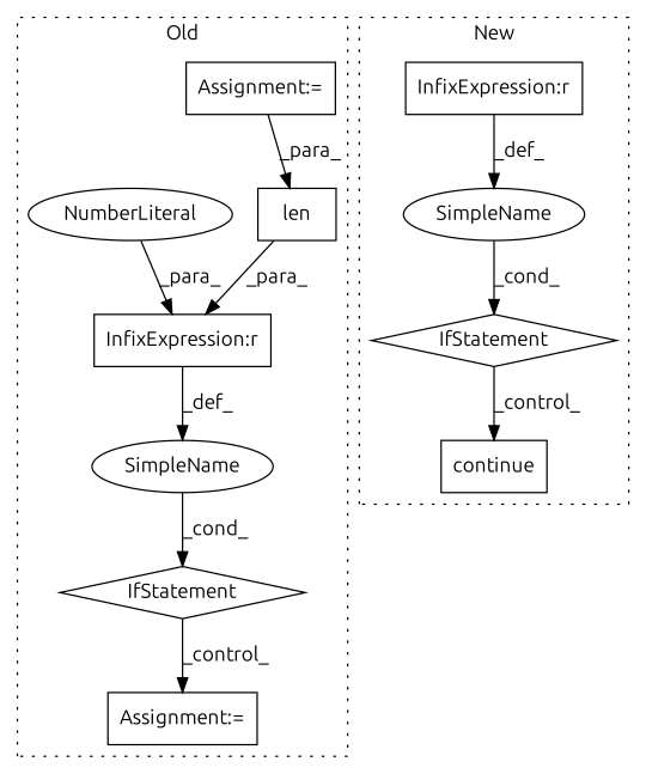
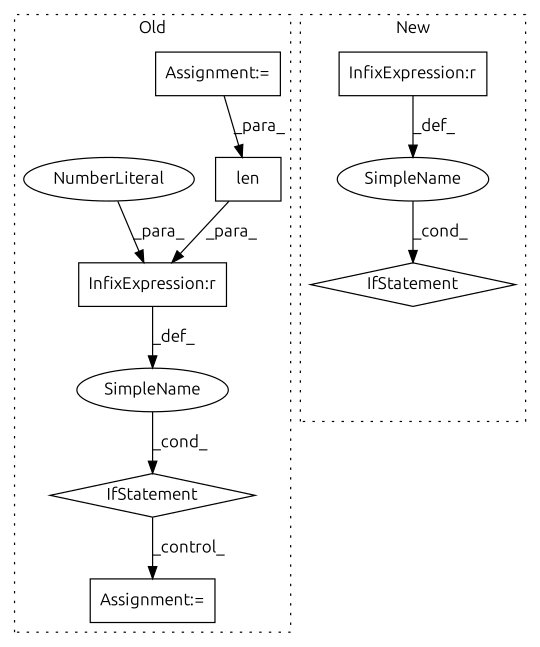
  digraph {
    fontname=Ubuntu
    node [a=7 l=1 shape=box fontname=Ubuntu]
    edge [fontname=Ubuntu]
    n1 [a=32 l="4,1" label=len s="14641,14655"]
    n2 [label="Assignment:=" s=14596]
    n3 [a=27 l=4 label="InfixExpression:r" s=14679]
    n4 [a=34 label=NumberLiteral s=14683 shape=ellipse]
    n5 [a=25 l="4,2" label=IfStatement s="14666,14684" shape=diamond]
    n6 [label="Assignment:=" s=14711]
    n7 [a=42 label=SimpleName shape=ellipse l=""]
-   n8 [a=18 l=9 label=continue s=16215]
    n9 [a=25 l="4,2" label=IfStatement s="16180,16201" shape=diamond]
    n10 [a=42 label=SimpleName shape=ellipse l=""]
    n11 [a=27 l=4 label="InfixExpression:r" s=16191]
    subgraph cluster_1 {
      label=Old
      style=dotted
      n1
      n2
      n3
      n4
      n5
      n6
      n7
    }
    subgraph cluster_2 {
      label=New
      style=dotted
-     n8
      n9
      n10
      n11
    }
    n1 -> n3 [label=_para_]
    n2 -> n1 [label=_para_]
    n3 -> n7 [label=_def_]
    n4 -> n3 [label=_para_]
    n5 -> n6 [label=_control_]
    n7 -> n5 [label=_cond_]
-   n9 -> n8 [label=_control_]
    n10 -> n9 [label=_cond_]
    n11 -> n10 [label=_def_]
  }
